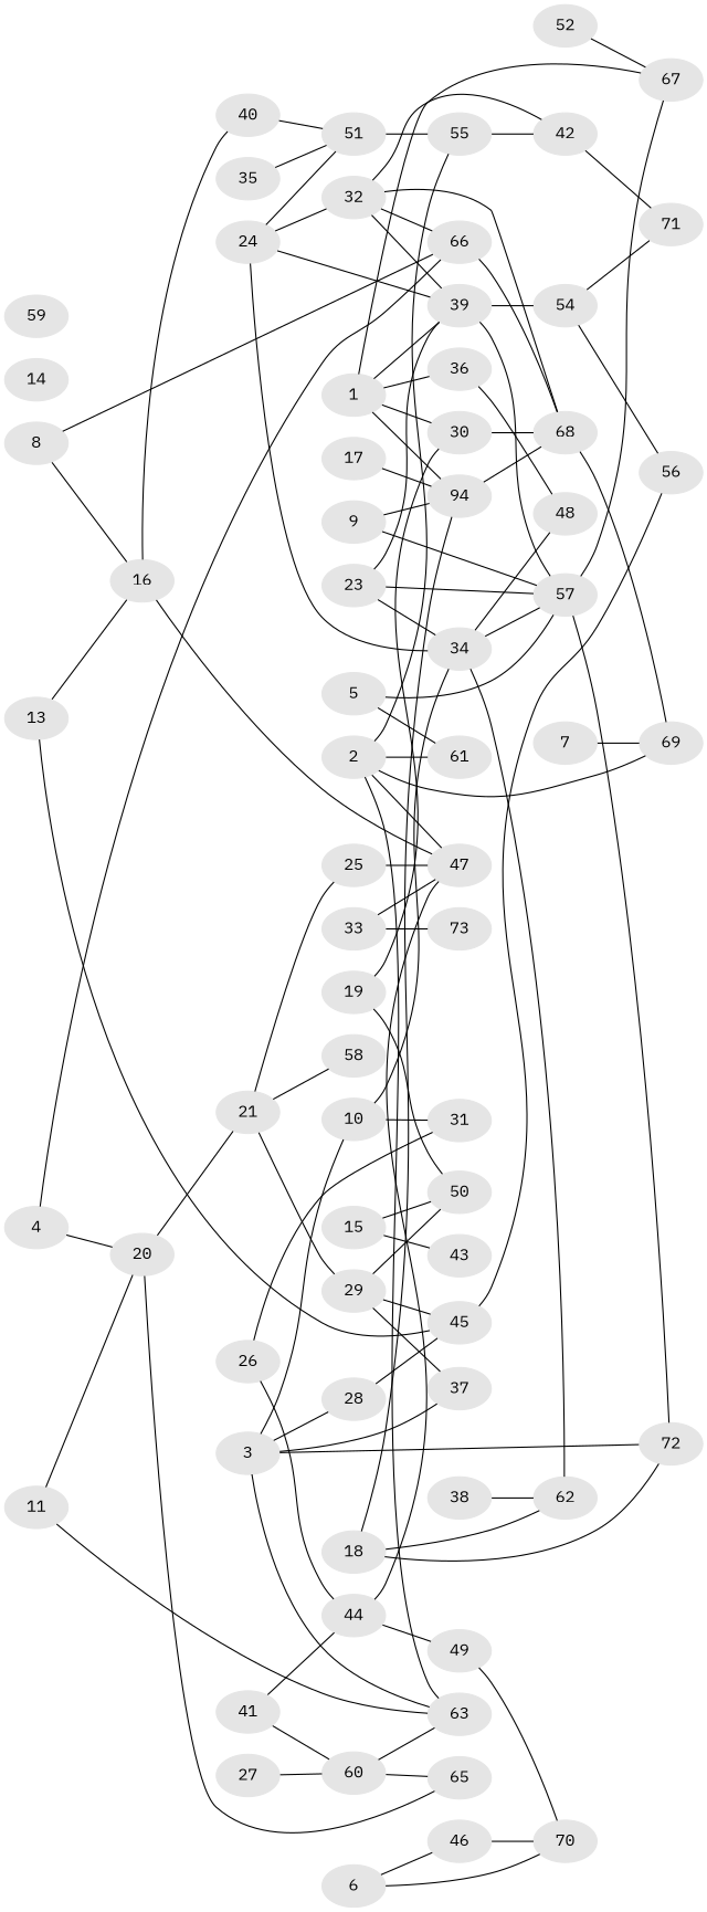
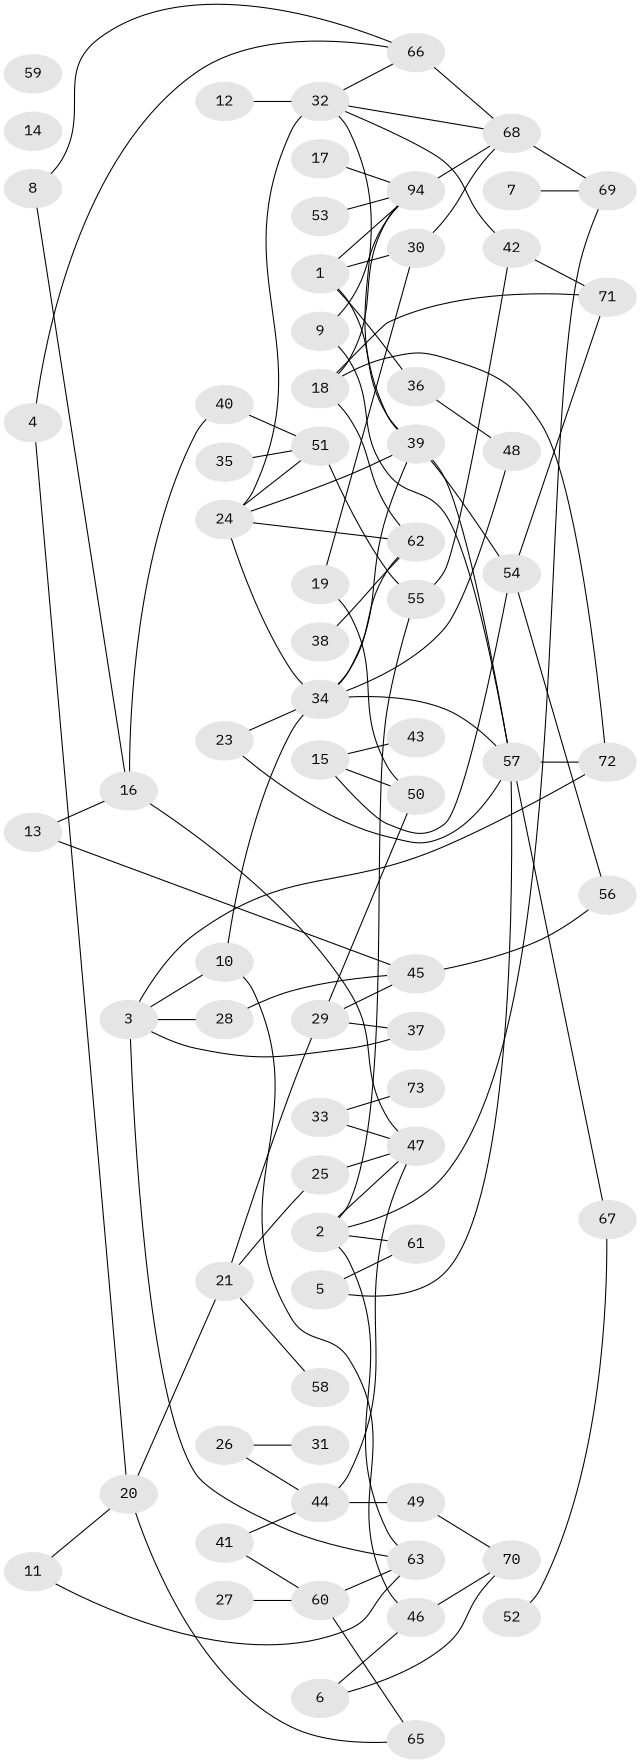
  graph {
    fontname="IBM Plex Mono"
    rankdir=LR
    node [color=gray90 fontname="IBM Plex Mono" style=filled]
    edge [fontname="IBM Plex Mono"]
    1
    30
    36
    39
    n5 [label=94]
    67
    68
    48
    57
    54
    2
    47
    55
    61
    63
    69
    42
    3
    10
    28
    37
    72
    46
    34
    45
    4
    20
    66
    21
    65
    5
    6
    70
    7
    8
    16
    40
    9
    32
    11
+   12
    13
    56
    14
    15
    43
    50
    71
    51
    17
    18
    62
    19
    25
    29
    58
    23
    24
    26
    31
    44
    49
    27
    60
    33
    73
    35
    38
    41
    52
+   53
    59
    1 -- 30
    1 -- 36
    1 -- 39
    1 -- n5
-   1 -- 67
    30 -- 68
    36 -- 48
    39 -- 57
    39 -- 54
    n5 -- 68
    68 -- 69
    57 -- 67
    57 -- 72
    54 -- 56
    54 -- 71
    2 -- 47
    2 -- 55
    2 -- 61
    2 -- 63
    2 -- 69
    55 -- 42
    42 -- 71
    3 -- 63
    3 -- 10
    3 -- 28
    3 -- 37
    3 -- 72
-   10 -- 31
+   10 -- 46
    10 -- 34
    28 -- 45
    46 -- 70
-   23 -- 39
+   34 -- 39
    34 -- 48
    34 -- 57
    34 -- 62
    45 -- 56
    4 -- 20
    4 -- 66
    20 -- 21
    20 -- 65
    66 -- 68
    21 -- 25
    21 -- 29
    21 -- 58
    5 -- 57
    5 -- 61
    6 -- 46
    6 -- 70
    7 -- 69
    8 -- 66
    8 -- 16
    16 -- 47
    16 -- 40
    40 -- 51
    9 -- n5
    9 -- 57
    32 -- 39
    32 -- 68
    32 -- 42
    32 -- 66
    11 -- 63
    11 -- 20
+   12 -- 32
    13 -- 45
    13 -- 16
+   15 -- 54
    15 -- 43
    15 -- 50
    51 -- 55
    17 -- n5
    18 -- n5
    18 -- 72
+   18 -- 71
    18 -- 62
    19 -- 30
    19 -- 50
    25 -- 47
    29 -- 37
    29 -- 45
    29 -- 50
    23 -- 57
    23 -- 34
    24 -- 39
    24 -- 34
    24 -- 32
    24 -- 51
+   24 -- 62
    26 -- 31
    26 -- 44
    44 -- 47
    44 -- 49
    49 -- 70
    27 -- 60
    60 -- 63
    60 -- 65
    33 -- 47
    33 -- 73
    35 -- 51
    38 -- 62
    41 -- 44
    41 -- 60
    52 -- 67
+   53 -- n5
  }
